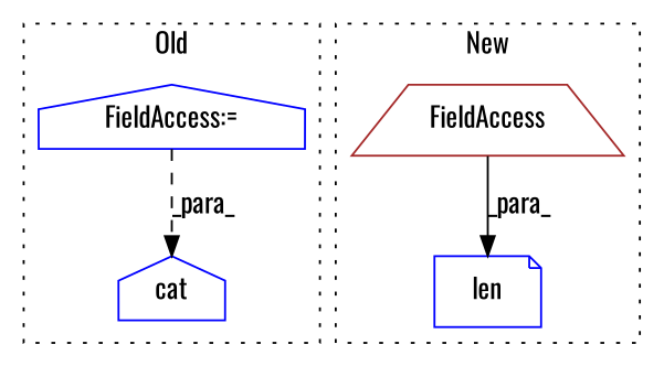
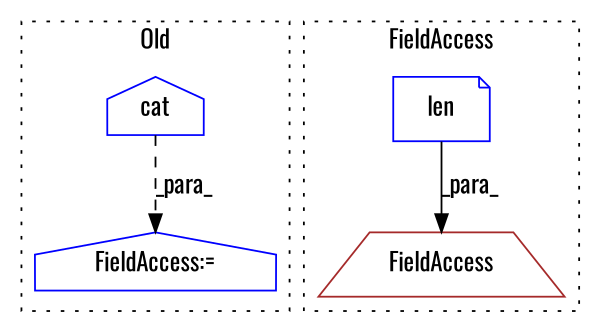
  digraph {
    fontname=Oswald
    node [a=32 color=blue fontname=Oswald l="4,1" shape=house]
    edge [fontname=Oswald]
    n1 [label=cat s="7125,7170"]
    n2 [a=7 l=1 label="FieldAccess:=" s=7118]
    n3 [label=len s="7099,7116" shape=note]
    n4 [a=22 color=brown l=13 label=FieldAccess s=7103 shape=trapezium]
    subgraph cluster_1 {
      label=Old
      style=dotted
      n1
      n2
    }
    subgraph cluster_2 {
-     label=New
+     label=FieldAccess
      style=dotted
      n3
      n4
    }
-   n2 -> n1 [label=_para_ style=dashed]
-   n4 -> n3 [label=_para_ style=solid]
+   n1 -> n2 [label=_para_ style=dashed]
+   n3 -> n4 [label=_para_ style=solid]
  }
